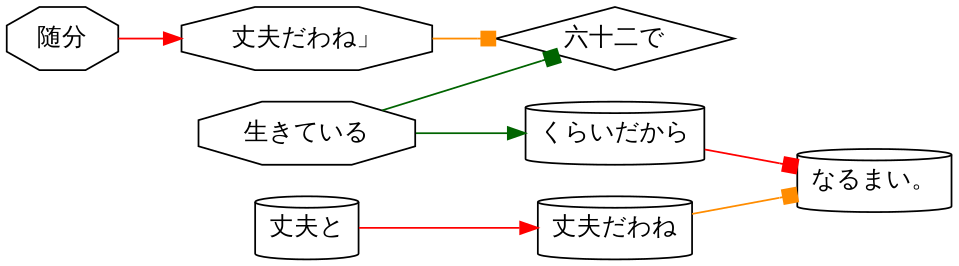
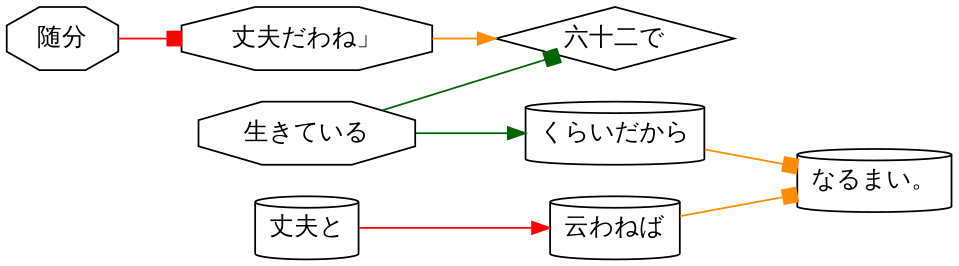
  digraph {
    rankdir=LR
    node [shape=cylinder]
    edge [arrowhead=box color=red]
    n1 [label="随分" shape=octagon]
    n2 [label="丈夫だわね」" shape=octagon]
    n3 [label="六十二で" shape=diamond]
    n4 [label="生きている" shape=octagon]
    n5 [label="くらいだから"]
    n6 [label="なるまい。"]
    n7 [label="丈夫と"]
-   n8 [label="丈夫だわね"]
-   n1 -> n2 [arrowhead=normal]
-   n2 -> n3 [color=darkorange]
+   n8 [label="云わねば"]
+   n1 -> n2
+   n2 -> n3 [arrowhead=normal color=darkorange]
    n4 -> n3 [color=darkgreen]
    n4 -> n5 [arrowhead=normal color=darkgreen]
-   n5 -> n6
+   n5 -> n6 [color=darkorange]
    n7 -> n8 [arrowhead=normal]
    n8 -> n6 [color=darkorange]
  }
